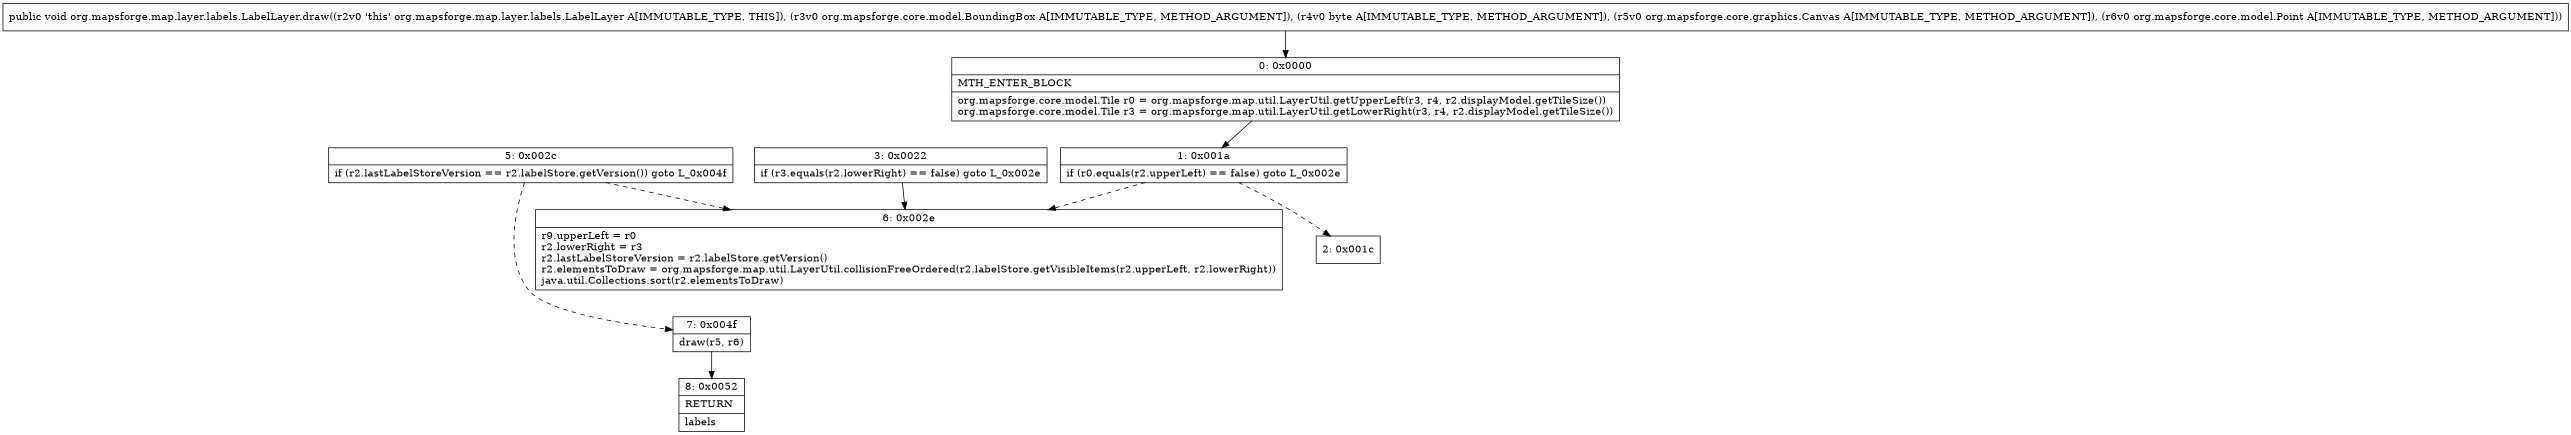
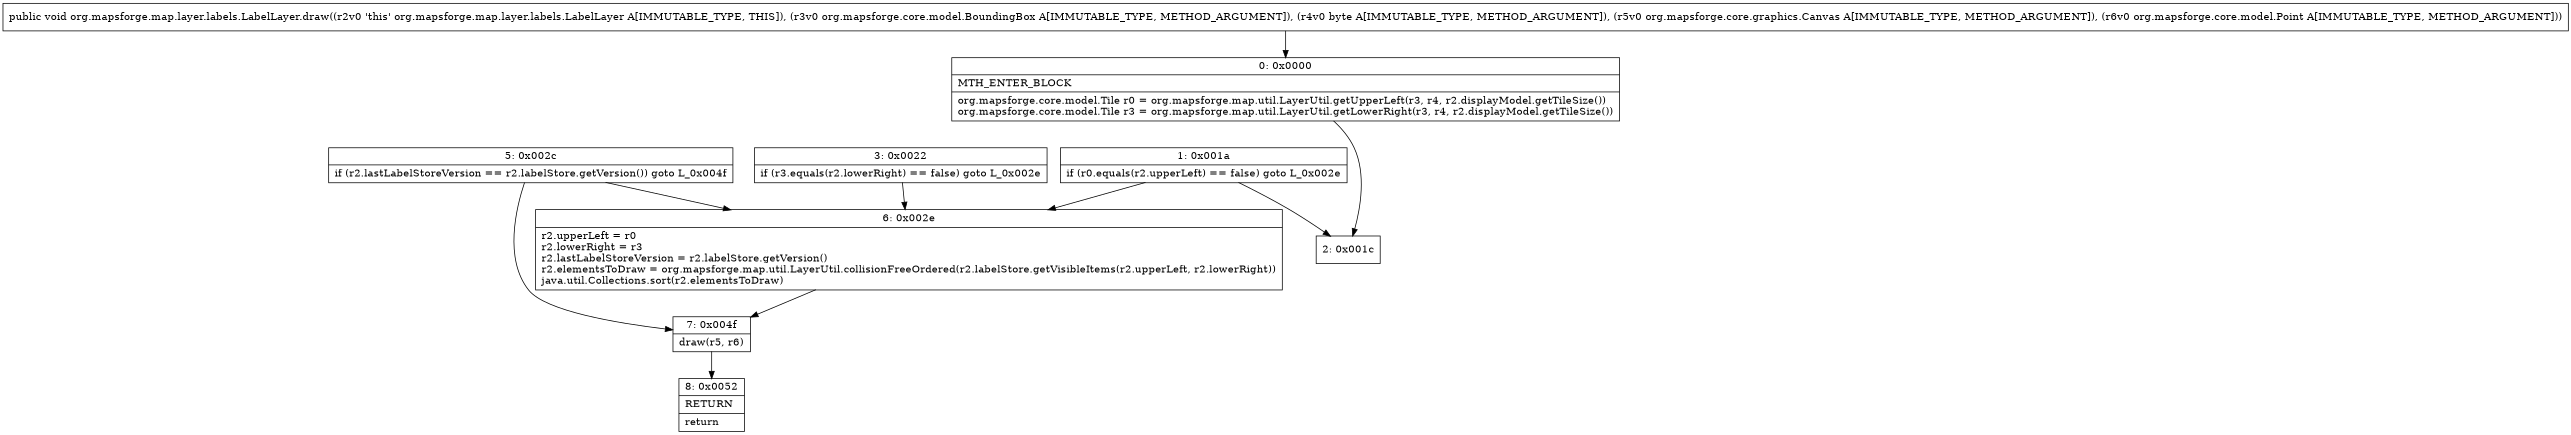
  digraph {
    node [shape=record]
    n1 [label="{0\:\ 0x0000|MTH_ENTER_BLOCK\l|org.mapsforge.core.model.Tile r0 = org.mapsforge.map.util.LayerUtil.getUpperLeft(r3, r4, r2.displayModel.getTileSize())\lorg.mapsforge.core.model.Tile r3 = org.mapsforge.map.util.LayerUtil.getLowerRight(r3, r4, r2.displayModel.getTileSize())\l}"]
    n2 [label="{1\:\ 0x001a|if (r0.equals(r2.upperLeft) == false) goto L_0x002e\l}"]
    n3 [label="{2\:\ 0x001c}"]
-   n4 [label="{6\:\ 0x002e|r9.upperLeft = r0\lr2.lowerRight = r3\lr2.lastLabelStoreVersion = r2.labelStore.getVersion()\lr2.elementsToDraw = org.mapsforge.map.util.LayerUtil.collisionFreeOrdered(r2.labelStore.getVisibleItems(r2.upperLeft, r2.lowerRight))\ljava.util.Collections.sort(r2.elementsToDraw)\l}"]
+   n4 [label="{6\:\ 0x002e|r2.upperLeft = r0\lr2.lowerRight = r3\lr2.lastLabelStoreVersion = r2.labelStore.getVersion()\lr2.elementsToDraw = org.mapsforge.map.util.LayerUtil.collisionFreeOrdered(r2.labelStore.getVisibleItems(r2.upperLeft, r2.lowerRight))\ljava.util.Collections.sort(r2.elementsToDraw)\l}"]
    n5 [label="{7\:\ 0x004f|draw(r5, r6)\l}"]
    n6 [label="{3\:\ 0x0022|if (r3.equals(r2.lowerRight) == false) goto L_0x002e\l}"]
    n7 [label="{5\:\ 0x002c|if (r2.lastLabelStoreVersion == r2.labelStore.getVersion()) goto L_0x004f\l}"]
-   n8 [label="{8\:\ 0x0052|RETURN\l|labels\l}"]
+   n8 [label="{8\:\ 0x0052|RETURN\l|return\l}"]
    n9 [label="{public void org.mapsforge.map.layer.labels.LabelLayer.draw((r2v0 'this' org.mapsforge.map.layer.labels.LabelLayer A[IMMUTABLE_TYPE, THIS]), (r3v0 org.mapsforge.core.model.BoundingBox A[IMMUTABLE_TYPE, METHOD_ARGUMENT]), (r4v0 byte A[IMMUTABLE_TYPE, METHOD_ARGUMENT]), (r5v0 org.mapsforge.core.graphics.Canvas A[IMMUTABLE_TYPE, METHOD_ARGUMENT]), (r6v0 org.mapsforge.core.model.Point A[IMMUTABLE_TYPE, METHOD_ARGUMENT])) }"]
-   n1 -> n2
-   n2 -> n3 [style=dashed]
-   n2 -> n4 [style=dashed]
+   n1 -> n3
+   n2 -> n3 [style=solid]
+   n2 -> n4
+   n4 -> n5
    n5 -> n8
    n6 -> n4
-   n7 -> n4 [style=dashed]
-   n7 -> n5 [style=dashed]
+   n7 -> n4 [style=solid]
+   n7 -> n5
    n9 -> n1
  }
